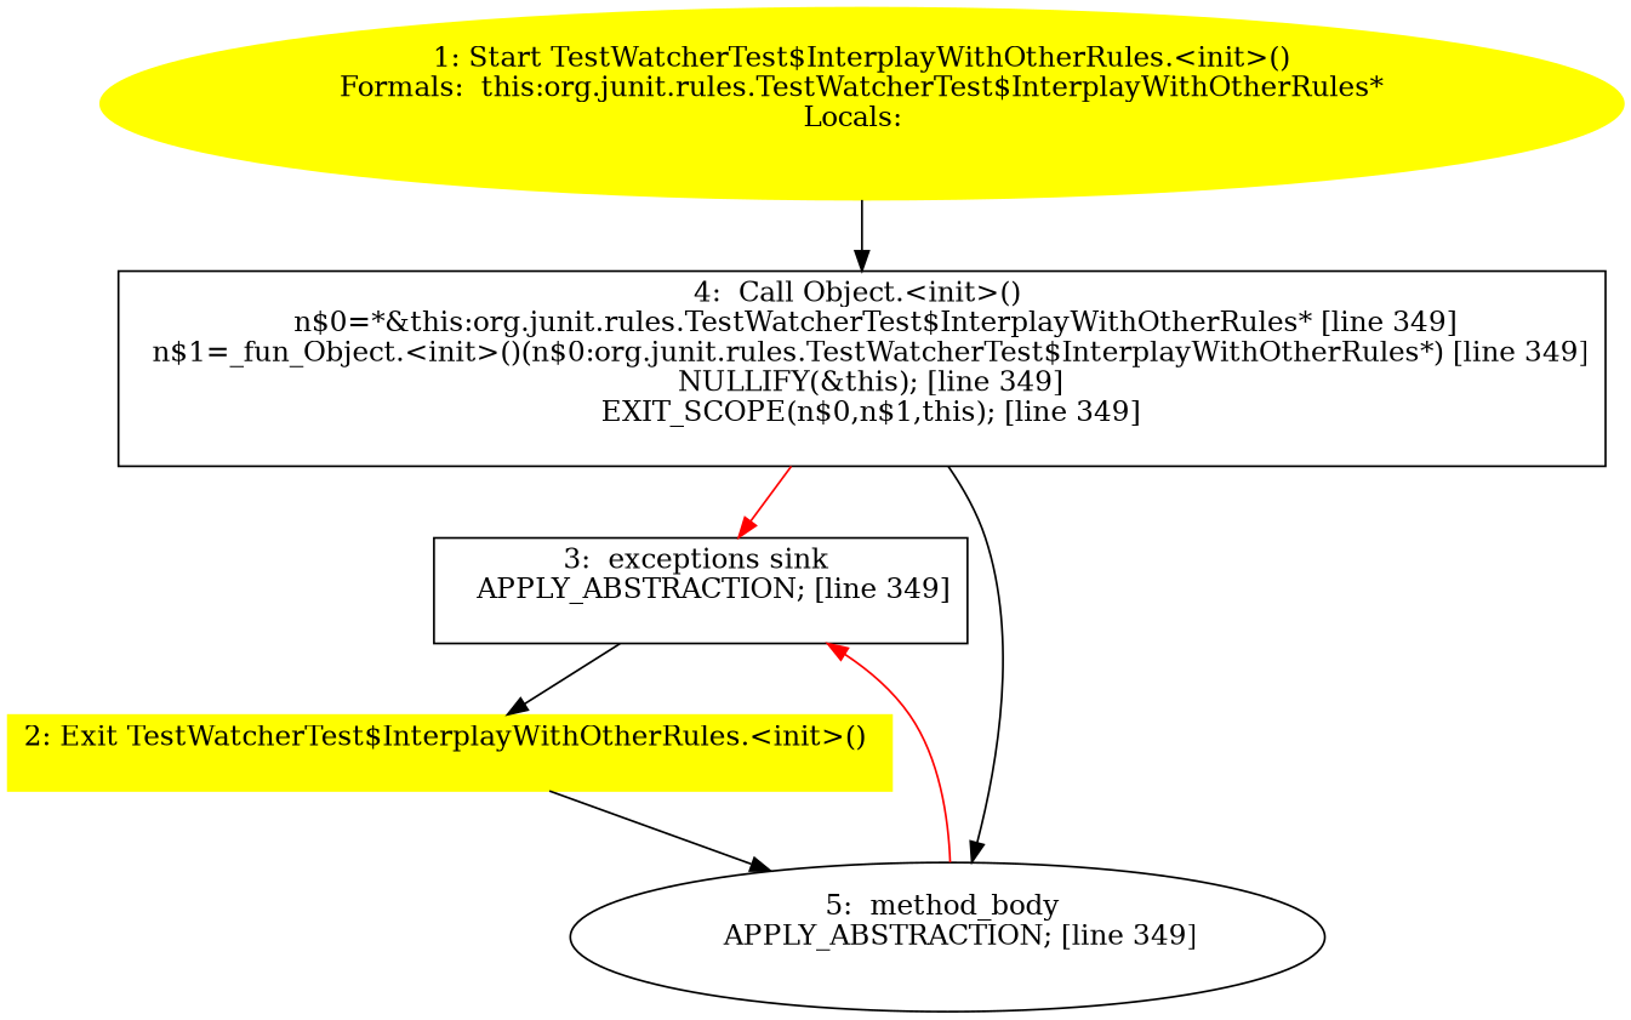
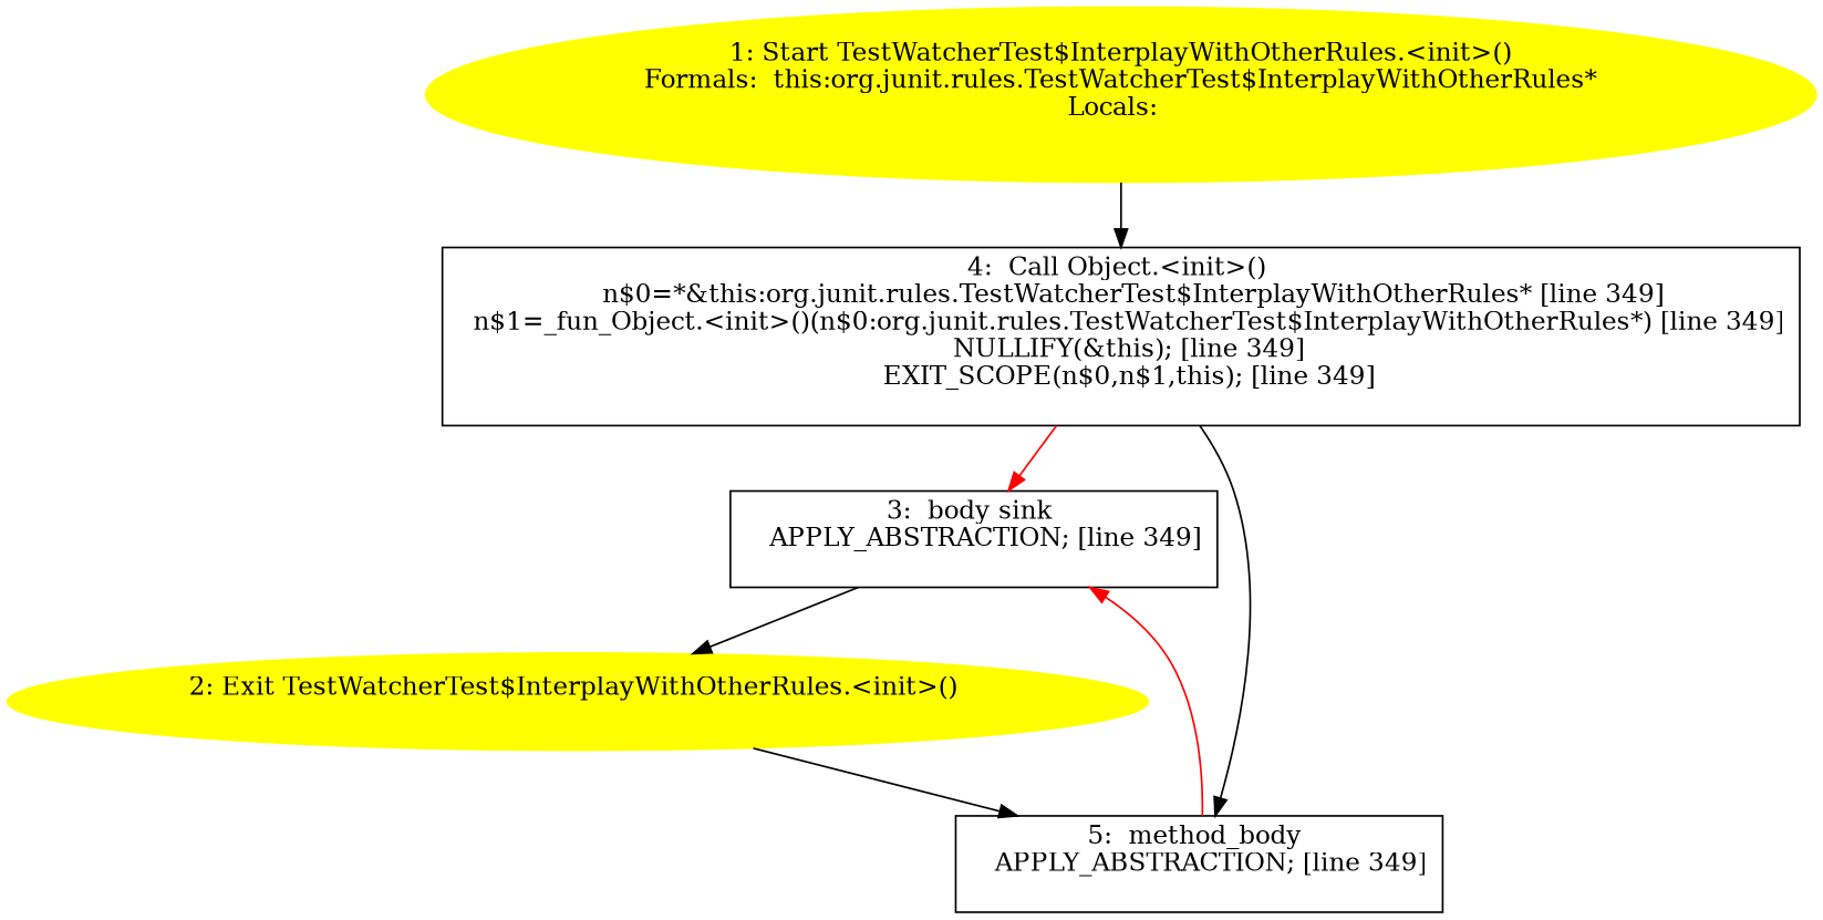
  digraph {
    node [shape=box]
    n1 [color=yellow label="1: Start TestWatcherTest$InterplayWithOtherRules.<init>()\nFormals:  this:org.junit.rules.TestWatcherTest$InterplayWithOtherRules*\nLocals:  \n  " style=filled shape=""]
    n2 [label="4:  Call Object.<init>() \n   n$0=*&this:org.junit.rules.TestWatcherTest$InterplayWithOtherRules* [line 349]\n  n$1=_fun_Object.<init>()(n$0:org.junit.rules.TestWatcherTest$InterplayWithOtherRules*) [line 349]\n  NULLIFY(&this); [line 349]\n  EXIT_SCOPE(n$0,n$1,this); [line 349]\n "]
-   n3 [label="3:  exceptions sink \n   APPLY_ABSTRACTION; [line 349]\n "]
-   n4 [label="5:  method_body \n   APPLY_ABSTRACTION; [line 349]\n " shape=ellipse]
-   n5 [color=yellow label="2: Exit TestWatcherTest$InterplayWithOtherRules.<init>() \n  " style=filled]
+   n3 [label="3:  body sink \n   APPLY_ABSTRACTION; [line 349]\n "]
+   n4 [label="5:  method_body \n   APPLY_ABSTRACTION; [line 349]\n "]
+   n5 [color=yellow label="2: Exit TestWatcherTest$InterplayWithOtherRules.<init>() \n  " style=filled shape=""]
    n1 -> n2
    n2 -> n3 [color=red]
    n2 -> n4
    n3 -> n5
    n4 -> n3 [color=red]
    n5 -> n4
  }
